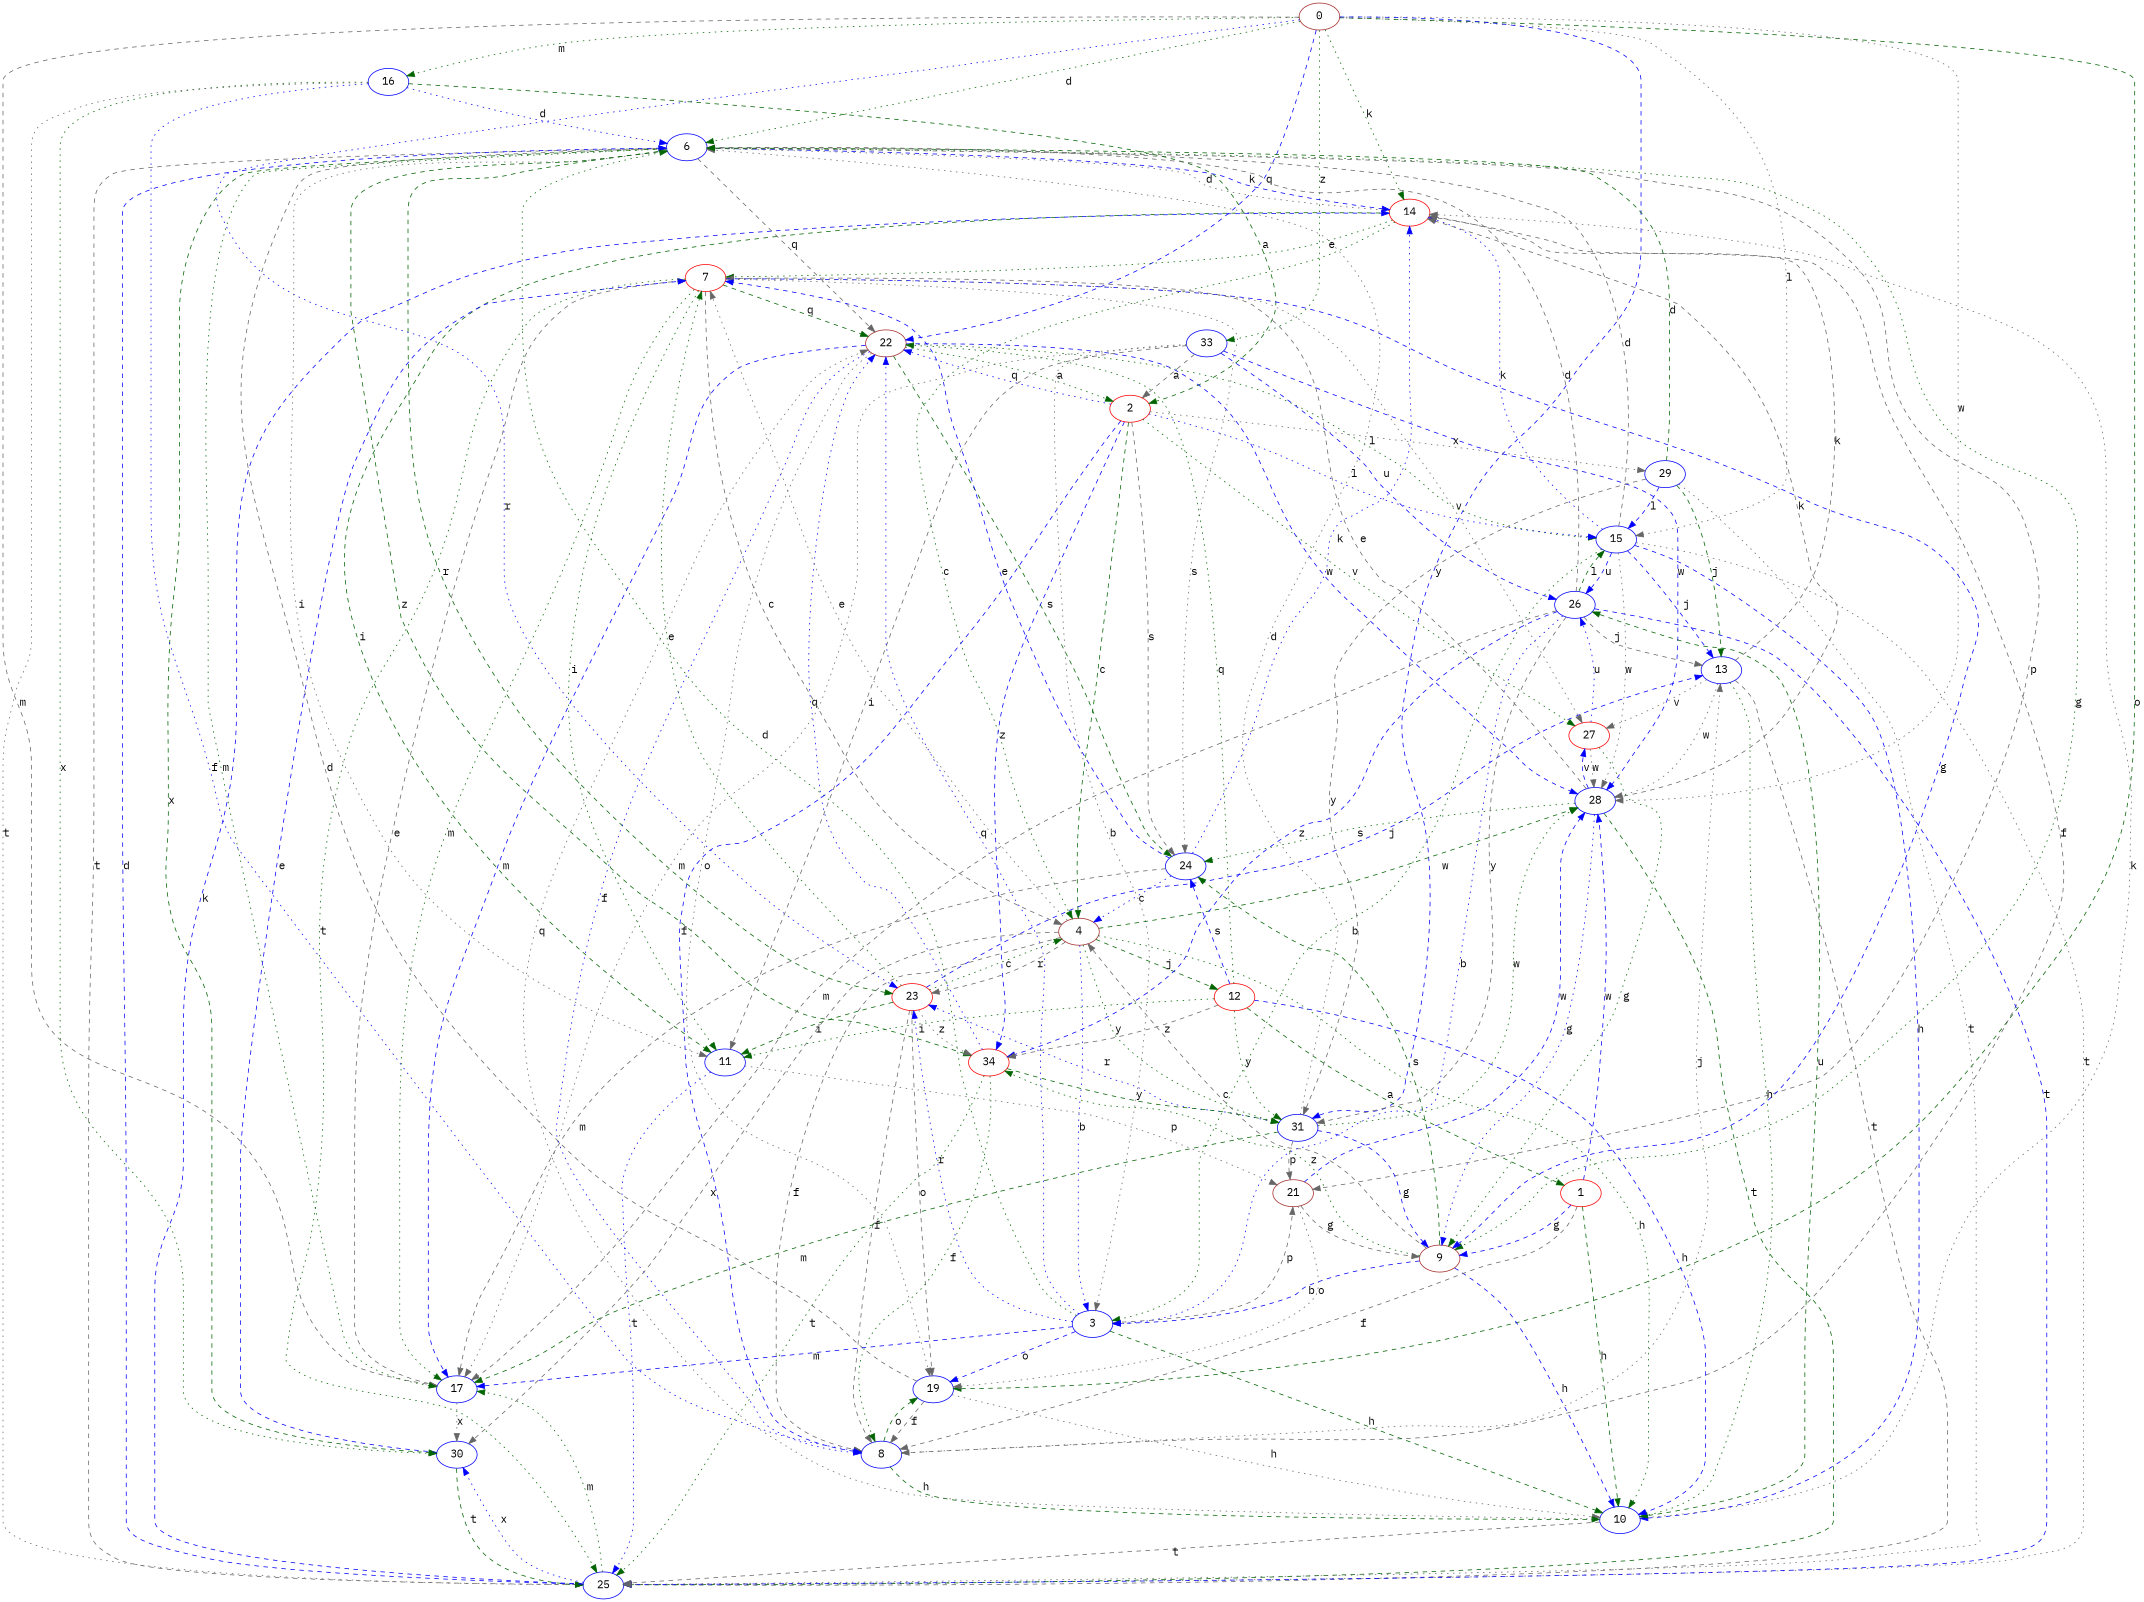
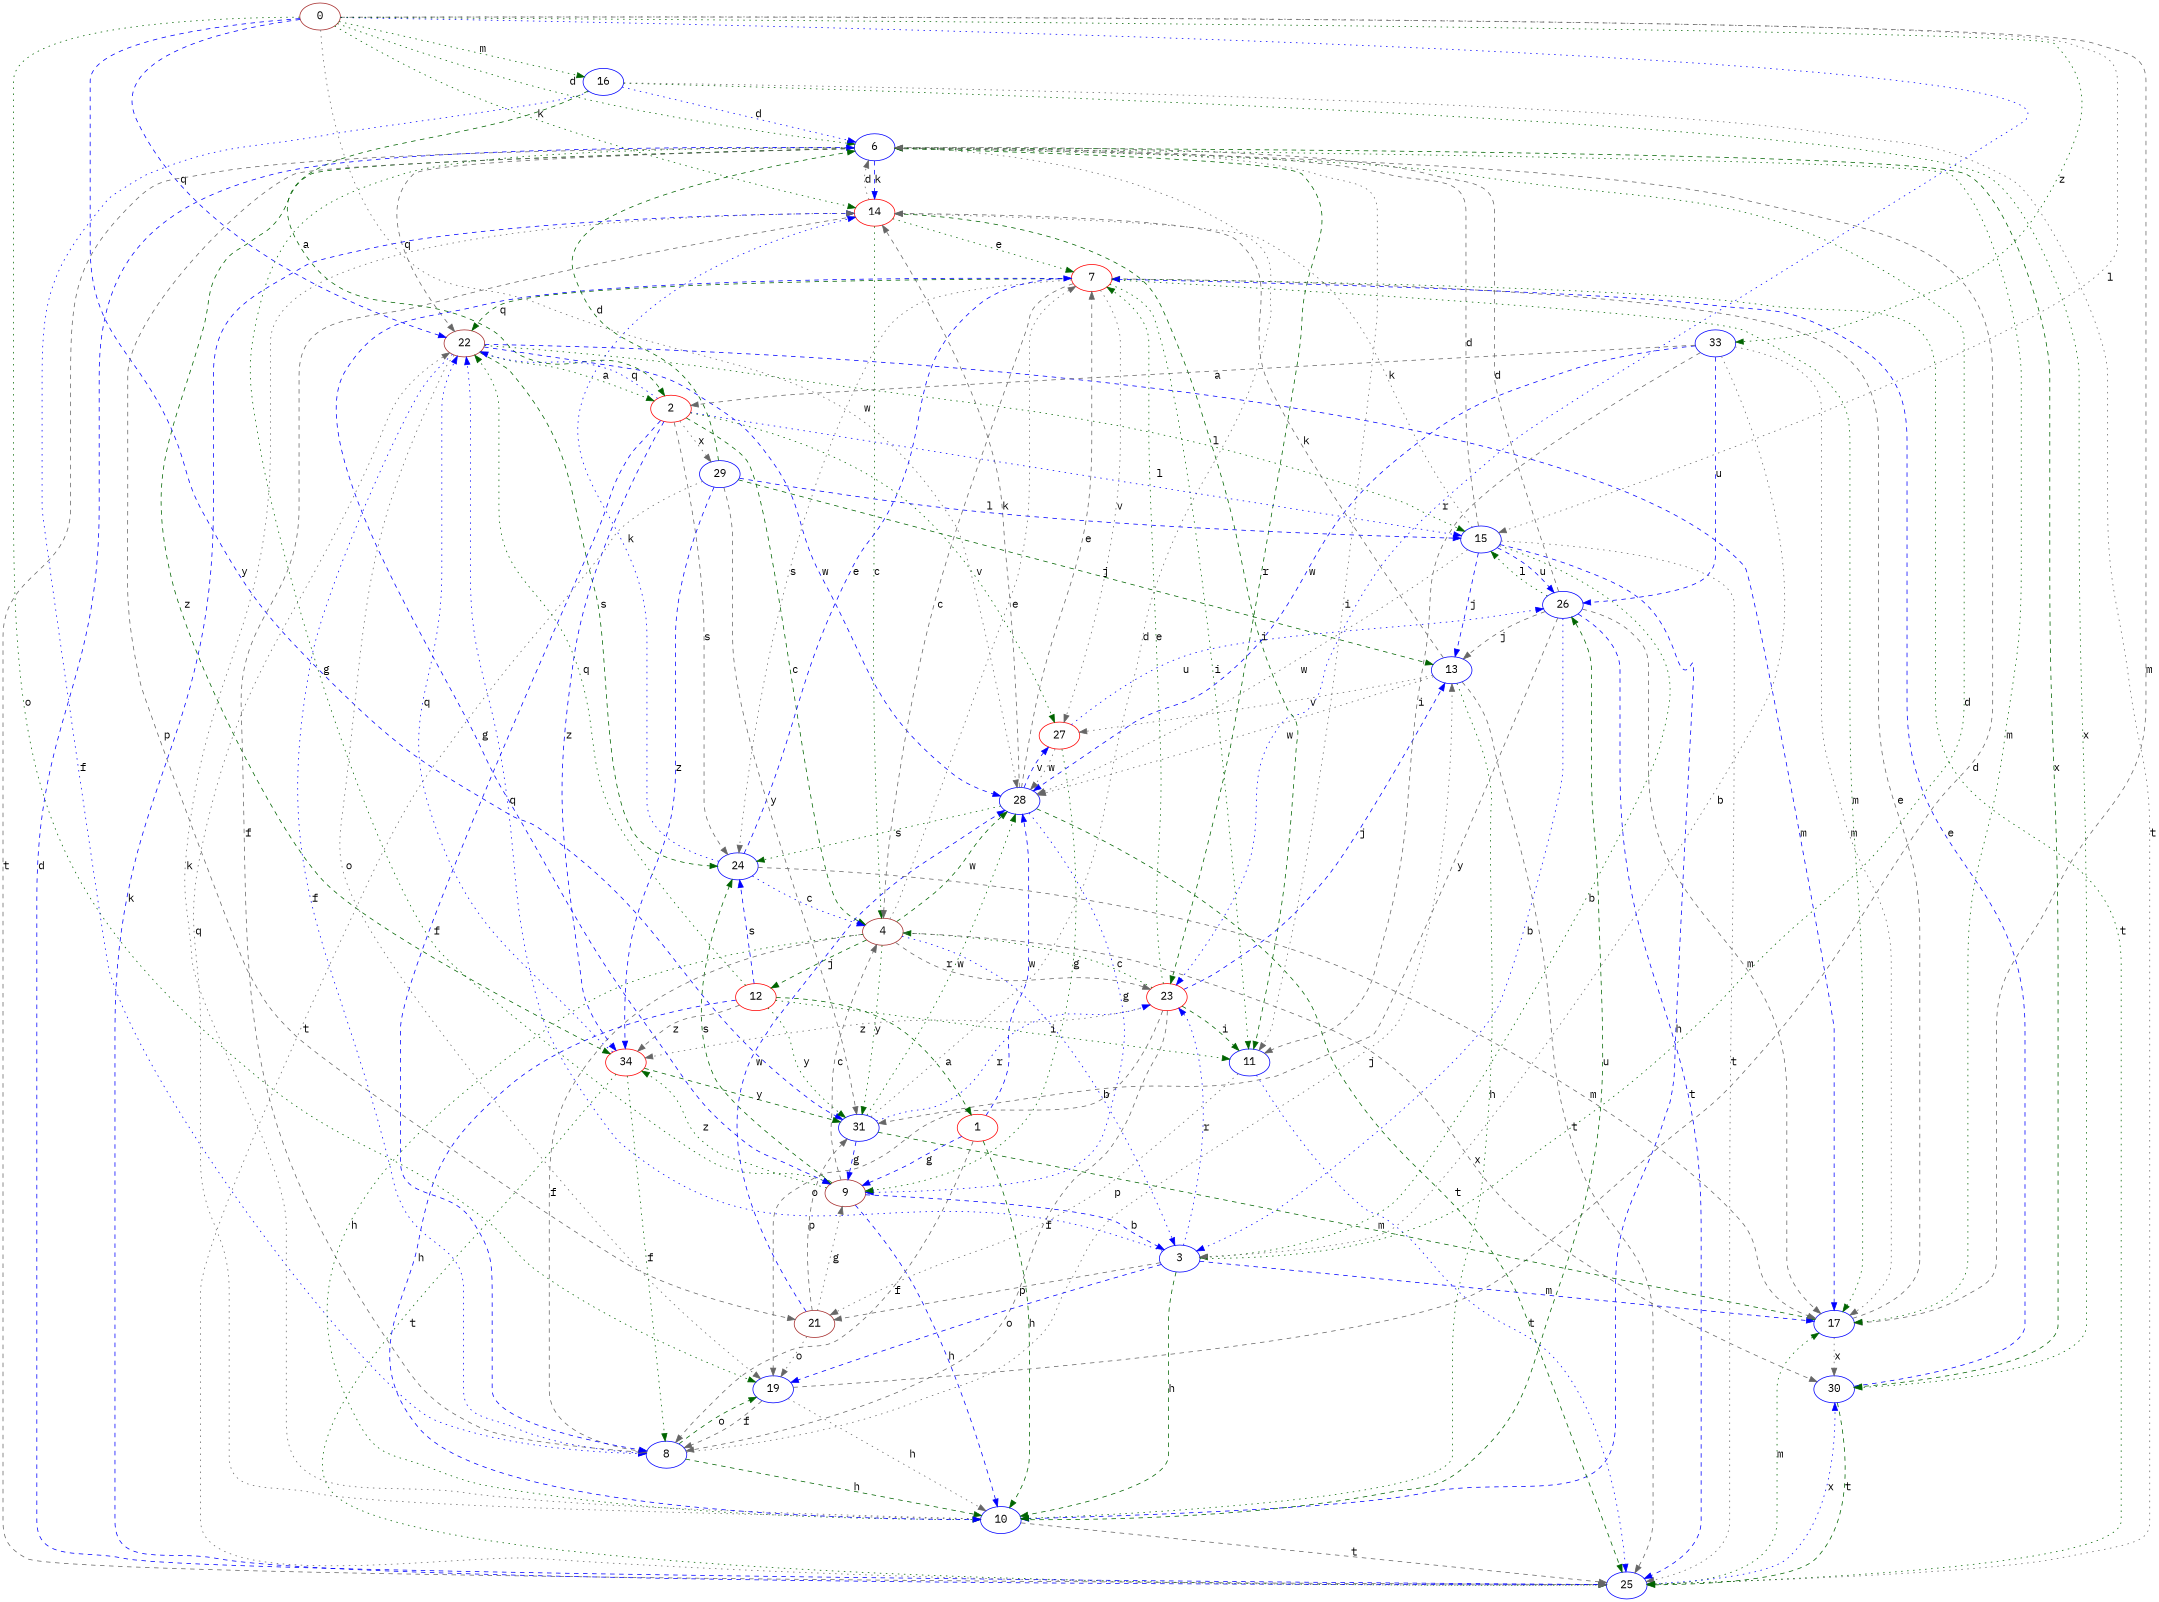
  strict digraph {
    fontname="IBM Plex Mono"
    node [color=blue fontname="IBM Plex Mono"]
    edge [color=gray40 fontname="IBM Plex Mono" style=dashed]
    0 [color=brown]
    6
    14 [color=red]
    15
    16
    17
    19
    22 [color=brown]
    23 [color=red]
    28
    31
    33
    9 [color=brown]
    34 [color=red]
    21 [color=brown]
    30
    11
    25
    8
    4 [color=brown]
    7 [color=red]
    10
    3
    13
    26
    2 [color=red]
    24
    27 [color=red]
    1 [color=red]
    29
    12 [color=red]
    0 -> 6 [color=darkgreen label=d style=dotted]
    0 -> 14 [color=darkgreen label=k style=dotted]
    0 -> 15 [label=l style=dotted]
    0 -> 16 [color=darkgreen label=m style=dotted]
    0 -> 17 [label=m]
-   0 -> 19 [color=darkgreen label=o]
+   0 -> 19 [color=darkgreen label=o style=dotted]
    0 -> 22 [color=blue label=q]
    0 -> 23 [color=blue label=r style=dotted]
    0 -> 28 [label=w style=dotted]
    0 -> 31 [color=blue label=y]
    0 -> 33 [color=darkgreen label=z style=dotted]
    6 -> 14 [color=blue label=k]
    6 -> 17 [color=darkgreen label=m style=dotted]
    6 -> 22 [label=q]
    6 -> 23 [color=darkgreen label=r]
    6 -> 9 [color=darkgreen label=g style=dotted]
    6 -> 34 [color=darkgreen label=z]
    6 -> 21 [label=p]
    6 -> 30 [color=darkgreen label=x]
    6 -> 11 [label=i style=dotted]
    6 -> 25 [label=t]
    14 -> 6 [label=d style=dotted]
    14 -> 11 [color=darkgreen label=i]
    14 -> 8 [label=f]
    14 -> 4 [color=darkgreen label=c style=dotted]
    14 -> 7 [color=darkgreen label=e style=dotted]
    15 -> 6 [label=d]
-   15 -> 14 [color=blue label=k style=dotted]
+   15 -> 14 [label=k style=dotted]
    15 -> 28 [label=w style=dotted]
    15 -> 25 [label=t style=dotted]
    15 -> 10 [color=blue label=h]
    15 -> 3 [color=darkgreen label=b style=dotted]
    15 -> 13 [color=blue label=j]
    15 -> 26 [color=blue label=u]
    16 -> 6 [color=blue label=d style=dotted]
    16 -> 30 [color=darkgreen label=x style=dotted]
    16 -> 25 [label=t style=dotted]
    16 -> 8 [color=blue label=f style=dotted]
    16 -> 2 [color=darkgreen label=a]
    17 -> 30 [label=x style=dotted]
    17 -> 7 [label=e]
    19 -> 6 [label=d]
    19 -> 8 [label=f]
    19 -> 10 [label=h style=dotted]
    22 -> 15 [color=darkgreen label=l style=dotted]
    22 -> 17 [color=blue label=m]
    22 -> 19 [label=o style=dotted]
    22 -> 28 [color=blue label=w]
    22 -> 8 [color=blue label=f style=dotted]
    22 -> 2 [color=darkgreen label=a style=dotted]
    22 -> 24 [color=darkgreen label=s]
    23 -> 19 [label=o]
    23 -> 34 [label=z style=dotted]
    23 -> 11 [color=darkgreen label=i]
    23 -> 8 [label=f]
    23 -> 4 [color=darkgreen label=c style=dotted]
    23 -> 7 [color=darkgreen label=e style=dotted]
    23 -> 13 [color=blue label=j]
    28 -> 14 [label=k]
    28 -> 9 [color=blue label=g style=dotted]
    28 -> 25 [color=darkgreen label=t]
    28 -> 7 [label=e]
    28 -> 24 [color=darkgreen label=s style=dotted]
    28 -> 27 [color=blue label=v]
    31 -> 6 [label=d style=dotted]
    31 -> 17 [color=darkgreen label=m]
    31 -> 23 [color=blue label=r style=dotted]
    31 -> 28 [color=darkgreen label=w style=dotted]
    31 -> 9 [color=blue label=g]
-   31 -> 21 [label=p]
+   21 -> 31 [label=p]
    33 -> 17 [label=m style=dotted]
    33 -> 28 [color=blue label=w]
    33 -> 11 [label=i]
    33 -> 3 [label=b style=dotted]
    33 -> 26 [color=blue label=u]
    33 -> 2 [label=a]
    9 -> 34 [color=darkgreen label=z style=dotted]
    9 -> 4 [label=c]
    9 -> 10 [color=blue label=h]
    9 -> 3 [color=blue label=b]
    9 -> 24 [color=darkgreen label=s]
    34 -> 22 [color=blue label=q style=dotted]
    34 -> 31 [color=darkgreen label=y]
    34 -> 25 [color=darkgreen label=t style=dotted]
    34 -> 8 [color=darkgreen label=f style=dotted]
    21 -> 19 [label=o style=dotted]
    21 -> 28 [color=blue label=w]
-   21 -> 9 [label=g]
+   21 -> 9 [label=g style=dotted]
    30 -> 25 [color=darkgreen label=t]
    30 -> 7 [color=blue label=e]
    11 -> 21 [label=p style=dotted]
    11 -> 25 [color=blue label=t style=dotted]
    25 -> 6 [color=blue label=d]
    25 -> 14 [color=blue label=k]
    25 -> 17 [color=darkgreen label=m style=dotted]
    25 -> 30 [color=blue label=x style=dotted]
    8 -> 19 [color=darkgreen label=o]
    8 -> 10 [color=darkgreen label=h]
    8 -> 13 [label=j style=dotted]
    4 -> 23 [label=r]
    4 -> 28 [color=darkgreen label=w]
    4 -> 31 [color=darkgreen label=y style=dotted]
    4 -> 30 [label=x]
    4 -> 8 [label=f]
    4 -> 7 [label=e style=dotted]
    4 -> 10 [color=darkgreen label=h style=dotted]
    4 -> 3 [color=blue label=b style=dotted]
    4 -> 12 [color=darkgreen label=j]
    7 -> 17 [color=darkgreen label=m style=dotted]
    7 -> 22 [color=darkgreen label=q]
    7 -> 9 [color=blue label=g]
    7 -> 11 [color=darkgreen label=i style=dotted]
    7 -> 25 [color=darkgreen label=t style=dotted]
    7 -> 4 [label=c]
    7 -> 24 [label=s style=dotted]
    7 -> 27 [label=v style=dotted]
    10 -> 14 [label=k style=dotted]
    10 -> 22 [label=q style=dotted]
    10 -> 25 [label=t]
    10 -> 26 [color=darkgreen label=u]
    3 -> 6 [color=darkgreen label=d style=dotted]
    3 -> 17 [color=blue label=m]
    3 -> 19 [color=blue label=o]
    3 -> 22 [color=blue label=q style=dotted]
    3 -> 23 [color=blue label=r style=dotted]
    3 -> 21 [label=p]
    3 -> 10 [color=darkgreen label=h]
    13 -> 14 [label=k]
    13 -> 28 [label=w style=dotted]
    13 -> 25 [label=t]
    13 -> 10 [color=darkgreen label=h style=dotted]
    13 -> 27 [label=v style=dotted]
    26 -> 6 [label=d]
-   26 -> 15 [color=darkgreen label=l]
+   26 -> 15 [color=darkgreen label=l style=dotted]
    26 -> 17 [label=m]
    26 -> 31 [label=y]
-   26 -> 34 [color=blue label=z]
+   29 -> 34 [color=blue label=z]
    26 -> 25 [color=blue label=t]
    26 -> 3 [color=blue label=b style=dotted]
    26 -> 13 [label=j]
    2 -> 15 [color=blue label=l style=dotted]
    2 -> 22 [color=blue label=q style=dotted]
    2 -> 34 [color=blue label=z]
    2 -> 8 [color=blue label=f]
    2 -> 4 [color=darkgreen label=c]
    2 -> 24 [label=s]
    2 -> 27 [color=darkgreen label=v style=dotted]
    2 -> 29 [label=x style=dotted]
    24 -> 14 [color=blue label=k style=dotted]
    24 -> 17 [label=m]
    24 -> 4 [color=blue label=c style=dotted]
    24 -> 7 [color=blue label=e]
    27 -> 28 [label=w style=dotted]
    27 -> 9 [color=darkgreen label=g style=dotted]
    27 -> 26 [color=blue label=u style=dotted]
    1 -> 28 [color=blue label=w]
    1 -> 9 [color=blue label=g]
    1 -> 8 [label=f]
    1 -> 10 [color=darkgreen label=h]
    29 -> 6 [color=darkgreen label=d]
    29 -> 15 [color=blue label=l]
    29 -> 31 [label=y]
    29 -> 25 [label=t style=dotted]
    29 -> 13 [color=darkgreen label=j]
    12 -> 22 [color=darkgreen label=q style=dotted]
    12 -> 31 [color=darkgreen label=y style=dotted]
    12 -> 34 [label=z]
    12 -> 11 [color=darkgreen label=i style=dotted]
    12 -> 10 [color=blue label=h]
    12 -> 24 [color=blue label=s]
    12 -> 1 [color=darkgreen label=a]
  }
